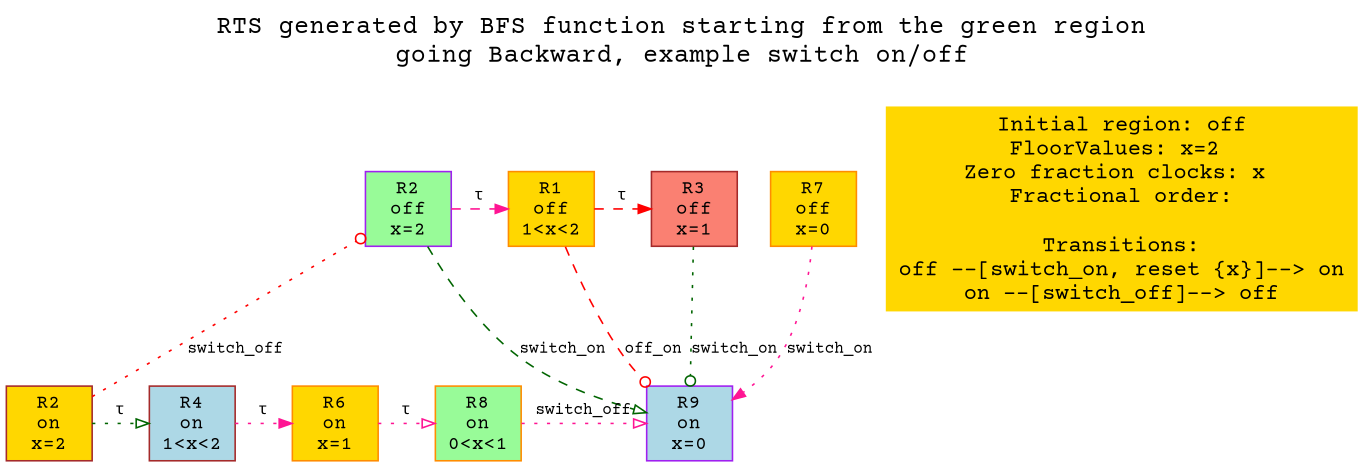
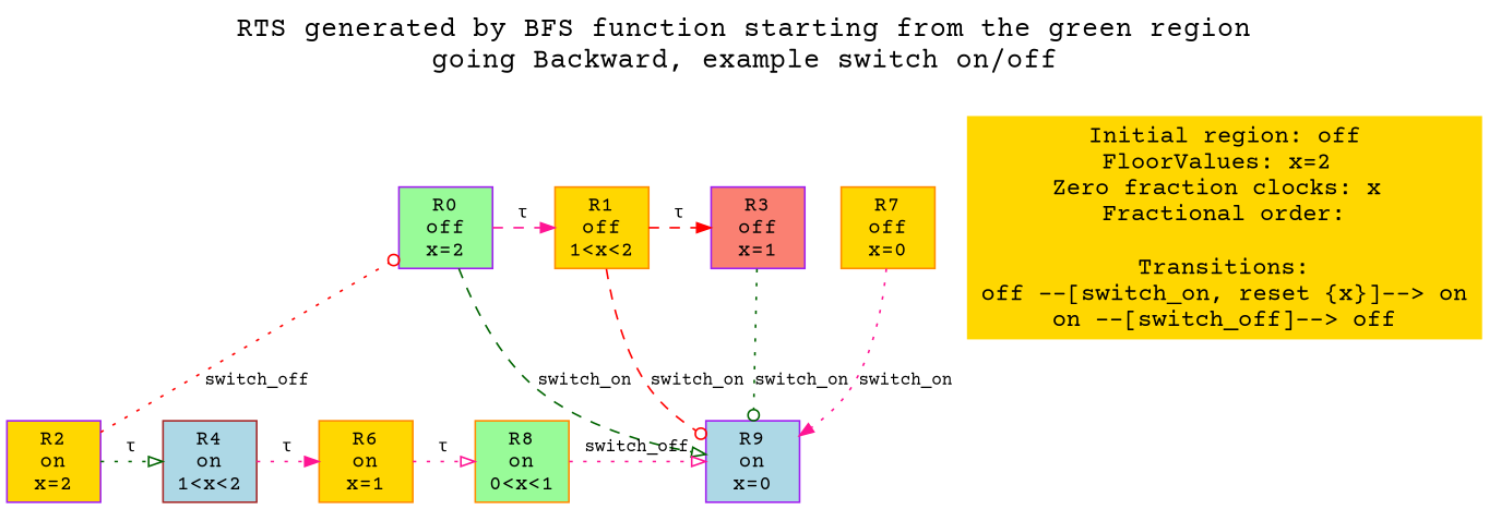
  digraph {
    fontname="Courier Prime"
    fontsize=16
    label="RTS generated by BFS function starting from the green region\ngoing Backward, example switch on/off\n\n"
    labelloc=t
    rankdir=TB
    splines=true
    node [color=darkorange fillcolor=gold fontname="Courier Prime" fontsize=12 shape=box style=filled]
    edge [arrowhead=normal arrowsize=0.8 color=deeppink fontname="Courier Prime" fontsize=10 style=dotted]
-   n1 [color=purple fillcolor=palegreen label="R2\noff\nx=2"]
+   n1 [color=purple fillcolor=palegreen label="R0\noff\nx=2"]
    n2 [label="R1\noff\n1<x<2"]
-   n3 [color=brown fillcolor=salmon label="R3\noff\nx=1"]
+   n3 [color=purple fillcolor=salmon label="R3\noff\nx=1"]
    n4 [label="R7\noff\nx=0"]
-   n5 [color=brown label="R2\non\nx=2"]
+   n5 [color=purple label="R2\non\nx=2"]
    n6 [color=brown fillcolor=lightblue label="R4\non\n1<x<2"]
    n7 [label="R6\non\nx=1"]
    n8 [fillcolor=palegreen label="R8\non\n0<x<1"]
    n9 [color=purple fillcolor=lightblue label="R9\non\nx=0"]
    n10 [label="Initial region: off\nFloorValues: x=2 \nZero fraction clocks: x \nFractional order:\n\nTransitions:\noff --[switch_on, reset {x}]--> on\non --[switch_off]--> off\n" shape=plaintext fontsize=""]
    subgraph sub_1 {
      rank=same
      n1
      n2
      n3
      n4
    }
    subgraph sub_2 {
      rank=same
      n5
      n6
      n7
      n8
      n9
    }
    n1 -> n2 [label="τ" style=dashed]
    n1 -> n9 [arrowhead=onormal color=darkgreen label=switch_on style=dashed]
    n2 -> n3 [color=red label="τ" style=dashed]
-   n2 -> n9 [arrowhead=odot color=red label=off_on style=dashed]
+   n2 -> n9 [arrowhead=odot color=red label=switch_on style=dashed]
    n3 -> n9 [arrowhead=odot color=darkgreen label=switch_on]
    n4 -> n9 [label=switch_on]
    n5 -> n1 [arrowhead=odot color=red label=switch_off]
    n5 -> n6 [arrowhead=onormal color=darkgreen label="τ"]
    n6 -> n7 [label="τ"]
    n7 -> n8 [arrowhead=onormal label="τ"]
    n8 -> n9 [arrowhead=onormal label=switch_off]
  }
